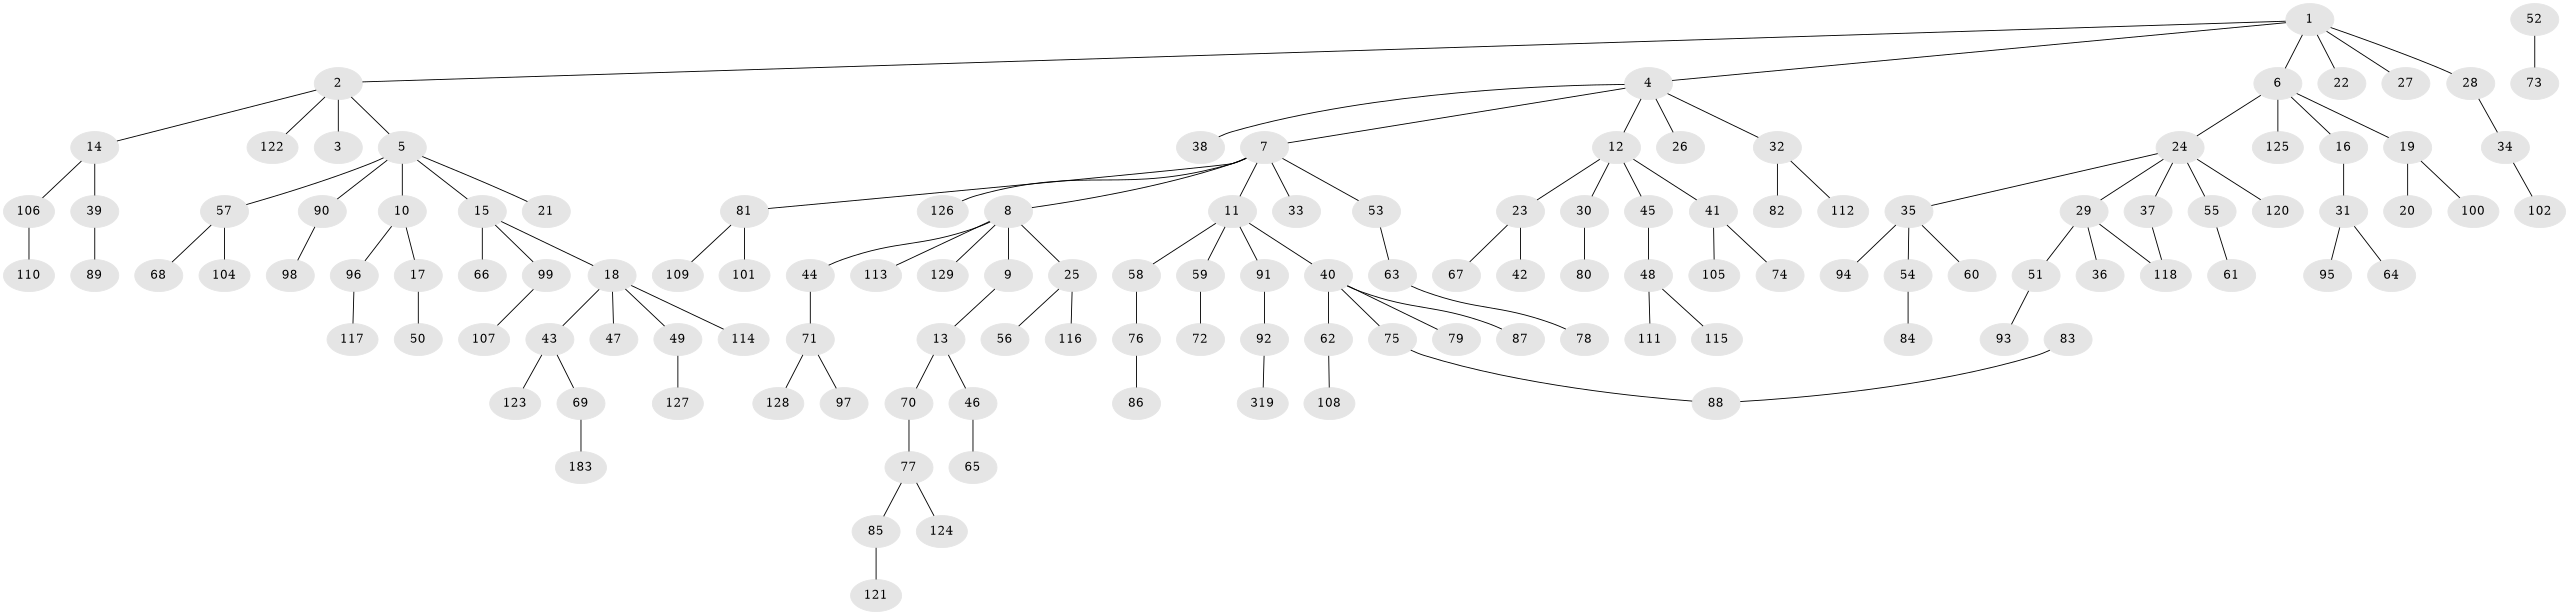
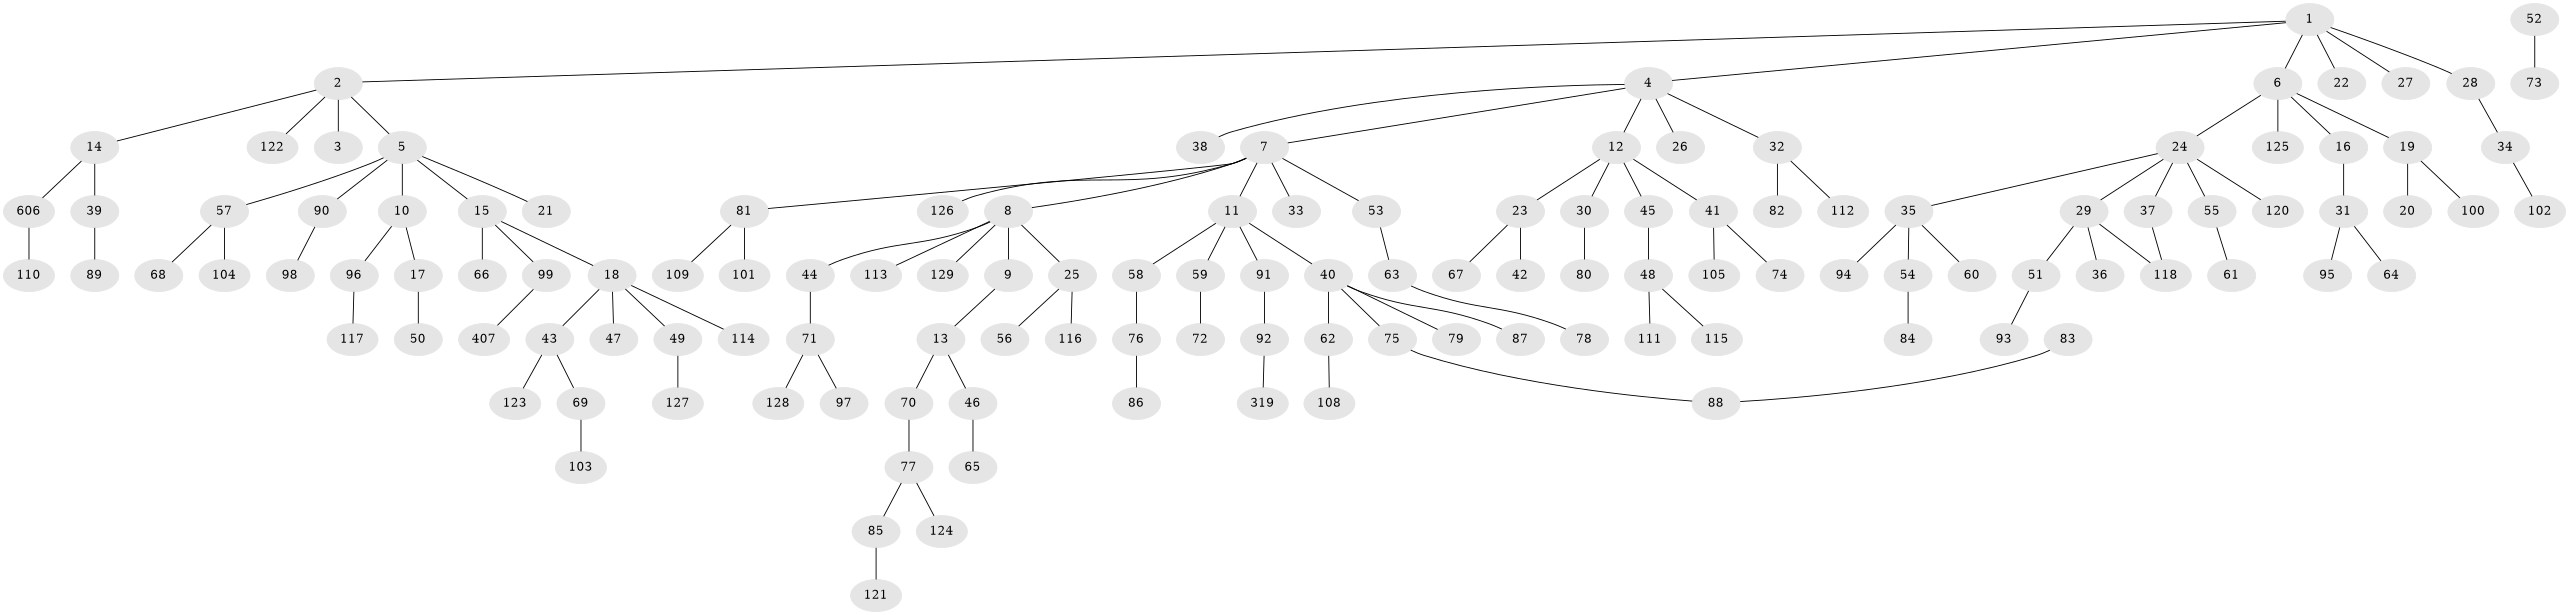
  graph {
    node [color=gray90 style=filled]
    1
    2
    4
    6
    22
    27
    28
    3
    5
    14
    122
    7
    12
    26
    32
    38
    16
    19
    24
    125
    34
    10
    15
    21
    57
    90
    39
-   106
+   106 [label=606]
    8
    11
    33
    53
    81
    126
    23
    30
    45
    41
    82
    112
    17
    96
    18
    66
    99
    68
    104
    98
    31
    20
    100
    35
    29
    37
    55
    120
    9
    25
    44
    113
    129
    40
    58
    59
    91
    63
    101
    109
    13
    56
    116
    71
    46
    70
    50
    117
    62
    75
    79
    87
    76
    72
    92
    42
    67
    80
    48
    65
    77
    89
    43
    47
    49
    114
-   107
+   107 [label=407]
    64
    95
    69
    123
    127
    54
    60
    94
    74
    105
    36
    51
    118
    61
    102
    93
    84
    52
    73
    110
    108
    88
-   103 [label=183]
+   103
    97
    128
    111
    115
    78
    86
    85
    124
    83
    121
    n129 [label=319]
    1 -- 2
    1 -- 4
    1 -- 6
    1 -- 22
    1 -- 27
    1 -- 28
    2 -- 3
    2 -- 5
    2 -- 14
    2 -- 122
    4 -- 7
    4 -- 12
    4 -- 26
    4 -- 32
    4 -- 38
    6 -- 16
    6 -- 19
    6 -- 24
    6 -- 125
    28 -- 34
    5 -- 10
    5 -- 15
    5 -- 21
    5 -- 57
    5 -- 90
    14 -- 39
    14 -- 106
    7 -- 8
    7 -- 11
    7 -- 33
    7 -- 53
    7 -- 81
    7 -- 126
    12 -- 23
    12 -- 30
    12 -- 45
    12 -- 41
    32 -- 82
    32 -- 112
    16 -- 31
    19 -- 20
    19 -- 100
    24 -- 35
    24 -- 29
    24 -- 37
    24 -- 55
    24 -- 120
    34 -- 102
    10 -- 17
    10 -- 96
    15 -- 18
    15 -- 66
    15 -- 99
    57 -- 68
    57 -- 104
    90 -- 98
    39 -- 89
    106 -- 110
    8 -- 9
    8 -- 25
    8 -- 44
    8 -- 113
    8 -- 129
    11 -- 40
    11 -- 58
    11 -- 59
    11 -- 91
    53 -- 63
    81 -- 101
    81 -- 109
    23 -- 42
    23 -- 67
    30 -- 80
    45 -- 48
    41 -- 74
    41 -- 105
    17 -- 50
    96 -- 117
    18 -- 43
    18 -- 47
    18 -- 49
    18 -- 114
    99 -- 107
    31 -- 64
    31 -- 95
    35 -- 54
    35 -- 60
    35 -- 94
    29 -- 36
    29 -- 51
    29 -- 118
    37 -- 118
    55 -- 61
    9 -- 13
    25 -- 56
    25 -- 116
    44 -- 71
    40 -- 62
    40 -- 75
    40 -- 79
    40 -- 87
    58 -- 76
    59 -- 72
    91 -- 92
    63 -- 78
    13 -- 46
    13 -- 70
    71 -- 97
    71 -- 128
    46 -- 65
    70 -- 77
    62 -- 108
    75 -- 88
    76 -- 86
    92 -- n129
    48 -- 111
    48 -- 115
    77 -- 85
    77 -- 124
    43 -- 69
    43 -- 123
    49 -- 127
    69 -- 103
    54 -- 84
    51 -- 93
    52 -- 73
    85 -- 121
    83 -- 88
  }
